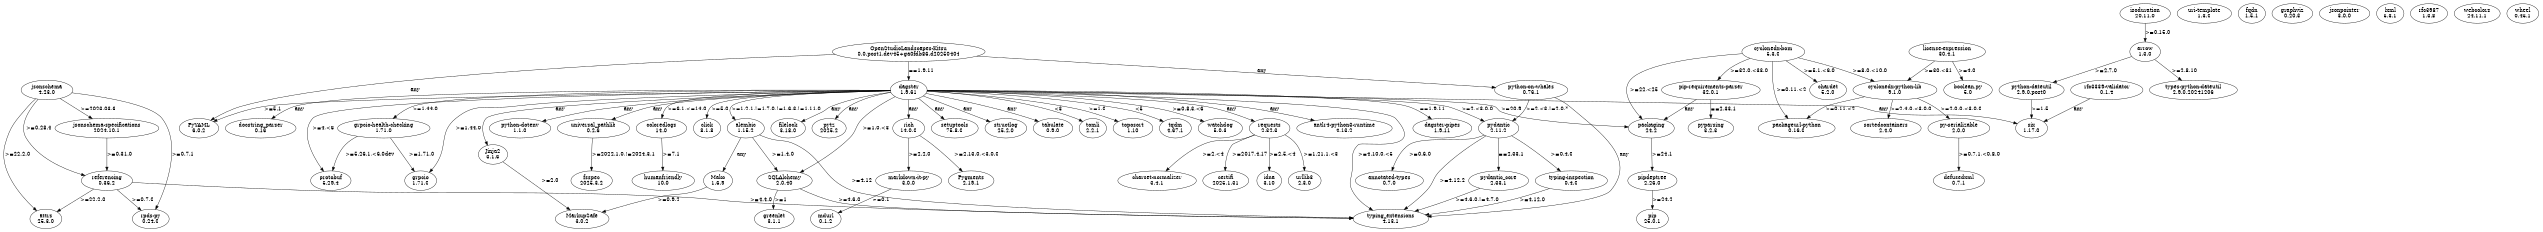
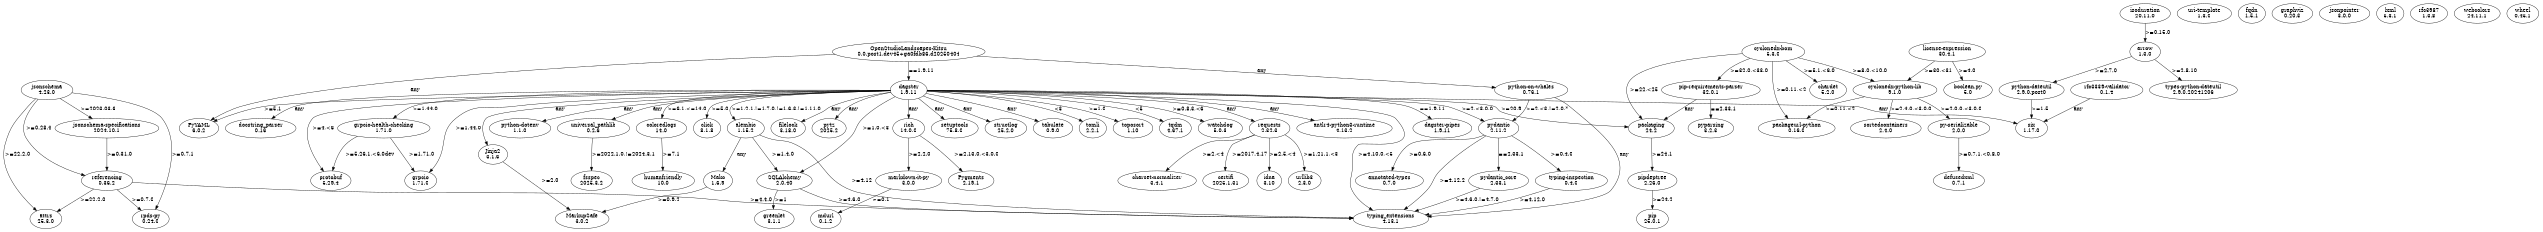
  digraph {
    n1 [label="annotated-types\n0.7.0"]
    n2 [label="antlr4-python3-runtime\n4.13.2"]
    n3 [label="boolean.py\n5.0"]
    n4 [label="charset-normalizer\n3.4.1"]
    n5 [label="cyclonedx-bom\n5.3.0"]
    n6 [label="cyclonedx-python-lib\n9.1.0"]
    n7 [label="packageurl-python\n0.16.0"]
    n8 [label="pip-requirements-parser\n32.0.1"]
    n9 [label="chardet\n5.2.0"]
    n10 [label="packaging\n24.2"]
    n11 [label="py-serializable\n2.0.0"]
    n12 [label="sortedcontainers\n2.4.0"]
    n13 [label="pyparsing\n3.2.3"]
    n14 [label="pipdeptree\n2.26.0"]
    n15 [label="license-expression\n30.4.1"]
    n16 [label="defusedxml\n0.7.1"]
    n17 [label="dagster-pipes\n1.9.11"]
    n18 [label="docstring_parser\n0.16"]
    n19 [label="grpcio-health-checking\n1.71.0"]
    n20 [label="grpcio\n1.71.0"]
    n21 [label="protobuf\n5.29.4"]
    n22 [label="jsonschema-specifications\n2024.10.1"]
    n23 [label="referencing\n0.36.2"]
    n24 [label="typing_extensions\n4.13.1"]
    n25 [label="rpds-py\n0.24.0"]
    n26 [label="attrs\n25.3.0"]
    n27 [label="markdown-it-py\n3.0.0"]
    n28 [label="mdurl\n0.1.2"]
    n29 [label="OpenStudioLandscapes-Kitsu\n0.0.post1.dev45+ga0fdb86.d20250404"]
    n30 [label="python-on-whales\n0.76.1"]
-   n31 [label="dagster\n1.9.61"]
+   n31 [label="dagster\n1.9.11"]
    n32 [label="PyYAML\n6.0.2"]
    n33 [label="pydantic\n2.11.2"]
    n34 [label="six\n1.17.0"]
    n35 [label="python-dotenv\n1.1.0"]
    n36 [label="universal_pathlib\n0.2.6"]
    n37 [label="alembic\n1.15.2"]
    n38 [label="SQLAlchemy\n2.0.40"]
    n39 [label="click\n8.1.8"]
    n40 [label="coloredlogs\n14.0"]
    n41 [label="filelock\n3.18.0"]
    n42 [label="Jinja2\n3.1.6"]
    n43 [label="pytz\n2025.2"]
    n44 [label="requests\n2.32.3"]
    n45 [label="rich\n14.0.0"]
    n46 [label="setuptools\n75.8.0"]
    n47 [label="structlog\n25.2.0"]
    n48 [label="tabulate\n0.9.0"]
    n49 [label="tomli\n2.2.1"]
    n50 [label="toposort\n1.10"]
    n51 [label="tqdm\n4.67.1"]
    n52 [label="watchdog\n5.0.3"]
    n53 [label="pydantic_core\n2.33.1"]
    n54 [label="typing-inspection\n0.4.0"]
    n55 [label="fsspec\n2025.3.2"]
    n56 [label="Mako\n1.6.9"]
    n57 [label="greenlet\n3.1.1"]
    n58 [label="humanfriendly\n10.0"]
    n59 [label="MarkupSafe\n3.0.2"]
    n60 [label="certifi\n2025.1.31"]
    n61 [label="idna\n3.10"]
    n62 [label="urllib3\n2.3.0"]
    n63 [label="Pygments\n2.19.1"]
    n64 [label="python-dateutil\n2.9.0.post0"]
    n65 [label="rfc3339-validator\n0.1.4"]
    n66 [label="types-python-dateutil\n2.9.0.20241206"]
    n67 [label="uri-template\n1.3.0"]
    n68 [label="arrow\n1.3.0"]
    n69 [label="fqdn\n1.5.1"]
    n70 [label="graphviz\n0.20.3"]
    n71 [label="isoduration\n20.11.0"]
    n72 [label="jsonpointer\n3.0.0"]
    n73 [label="jsonschema\n4.23.0"]
    n74 [label="lxml\n5.3.1"]
    n75 [label="pip\n25.0.1"]
    n76 [label="rfc3987\n1.3.8"]
    n77 [label="webcolors\n24.11.1"]
    n78 [label="wheel\n0.45.1"]
    n5 -> n6 [label=">=8.0,<10.0"]
    n5 -> n7 [label=">=0.11,<2"]
    n5 -> n8 [label=">=32.0,<33.0"]
    n5 -> n9 [label=">=5.1,<6.0"]
    n5 -> n10 [label=">=22,<25"]
    n6 -> n7 [label=">=0.11,<2"]
    n6 -> n11 [label=">=2.0.0,<3.0.0"]
    n6 -> n12 [label=">=2.4.0,<3.0.0"]
    n8 -> n10 [label=any]
    n8 -> n13 [label="==2.33.1"]
    n10 -> n14 [label=">=24.1"]
    n11 -> n16 [label=">=0.7.1,<0.8.0"]
    n14 -> n75 [label=">=24.2"]
    n15 -> n3 [label=">=4.0"]
    n15 -> n6 [label=">=30,<31"]
    n19 -> n20 [label=">=1.71.0"]
    n19 -> n21 [label=">=5.26.1,<6.0dev"]
    n22 -> n23 [label=">=0.31.0"]
    n23 -> n24 [label=">=4.4.0"]
    n23 -> n25 [label=">=0.7.0"]
    n23 -> n26 [label=">=22.2.0"]
    n27 -> n28 [label="~=0.1"]
    n29 -> n30 [label=any]
    n29 -> n31 [label="==1.9.11"]
    n29 -> n32 [label=any]
    n30 -> n24 [label=any]
    n30 -> n33 [label=">=2,<3,!=2.0.*"]
    n31 -> n2 [label=any]
    n31 -> n10 [label=">=20.9"]
    n31 -> n17 [label="==1.9.11"]
    n31 -> n18 [label=any]
    n31 -> n19 [label=">=1.44.0"]
    n31 -> n20 [label=">=1.44.0"]
    n31 -> n21 [label=">=4,<6"]
    n31 -> n24 [label=">=4.10.0,<5"]
    n31 -> n32 [label=">=5.1"]
    n31 -> n33 [label=">=2,<3.0.0"]
    n31 -> n34 [label=any]
    n31 -> n35 [label=any]
    n31 -> n36 [label=any]
    n31 -> n37 [label=">=1.2.1,!=1.7.0,!=1.6.3,!=1.11.0"]
    n31 -> n38 [label=">=1.0,<3"]
    n31 -> n39 [label=">=5.0"]
    n31 -> n40 [label=">=6.1,<=14.0"]
    n31 -> n41 [label=any]
    n31 -> n42 [label=any]
    n31 -> n43 [label=any]
    n31 -> n44 [label=any]
    n31 -> n45 [label=any]
    n31 -> n46 [label=any]
    n31 -> n47 [label=any]
    n31 -> n48 [label=any]
    n31 -> n49 [label="<3"]
    n31 -> n50 [label=">=1.0"]
    n31 -> n51 [label="<5"]
    n31 -> n52 [label=">=0.8.3,<6"]
    n33 -> n1 [label=">=0.6.0"]
    n33 -> n24 [label=">=4.12.2"]
    n33 -> n53 [label="==2.33.1"]
    n33 -> n54 [label=">=0.4.0"]
    n36 -> n55 [label=">=2022.1.0,!=2024.3.1"]
    n37 -> n24 [label=">=4.12"]
    n37 -> n38 [label=">=1.4.0"]
    n37 -> n56 [label=any]
    n38 -> n24 [label=">=4.6.0"]
    n38 -> n57 [label=">=1"]
    n40 -> n58 [label=">=7.1"]
    n42 -> n59 [label=">=2.0"]
    n44 -> n4 [label=">=2,<4"]
    n44 -> n60 [label=">=2017.4.17"]
    n44 -> n61 [label=">=2.5,<4"]
    n44 -> n62 [label=">=1.21.1,<3"]
    n45 -> n27 [label=">=2.2.0"]
    n45 -> n63 [label=">=2.13.0,<3.0.0"]
    n53 -> n24 [label=">=4.6.0,!=4.7.0"]
    n54 -> n24 [label=">=4.12.0"]
    n56 -> n59 [label=">=0.9.2"]
    n64 -> n34 [label=">=1.5"]
    n65 -> n34 [label=any]
    n68 -> n64 [label=">=2.7.0"]
    n68 -> n66 [label=">=2.8.10"]
    n71 -> n68 [label=">=0.15.0"]
    n73 -> n22 [label=">=2023.03.6"]
    n73 -> n23 [label=">=0.28.4"]
    n73 -> n25 [label=">=0.7.1"]
    n73 -> n26 [label=">=22.2.0"]
  }
